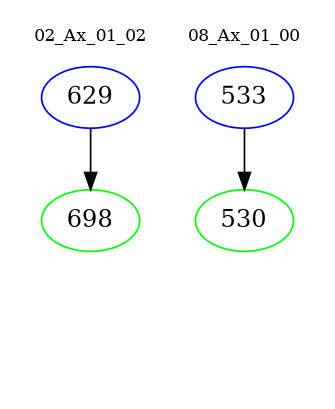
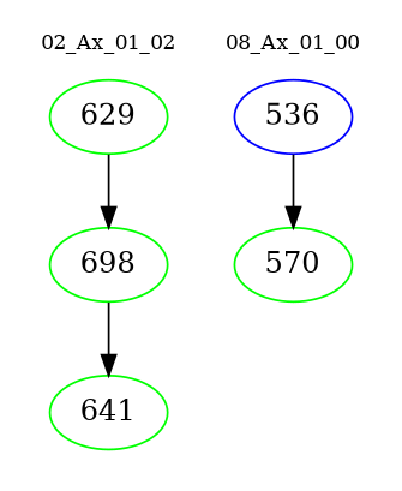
  digraph {
    node [color=green]
    edge [color=black]
-   n1 [color=blue label=629]
+   n1 [label=629]
    n2 [label=698]
-   n4 [color=blue label=533]
-   n5 [label=530]
+   n3 [label=641]
+   n4 [color=blue label=536]
+   n5 [label=570]
    subgraph cluster_1 {
      color=white
      fontsize=10
      label="02_Ax_01_02"
      n1
      n2
+     n3
    }
    subgraph cluster_2 {
      color=white
      fontsize=10
      label="08_Ax_01_00"
      n4
      n5
    }
    n1 -> n2
+   n2 -> n3
    n4 -> n5
  }
